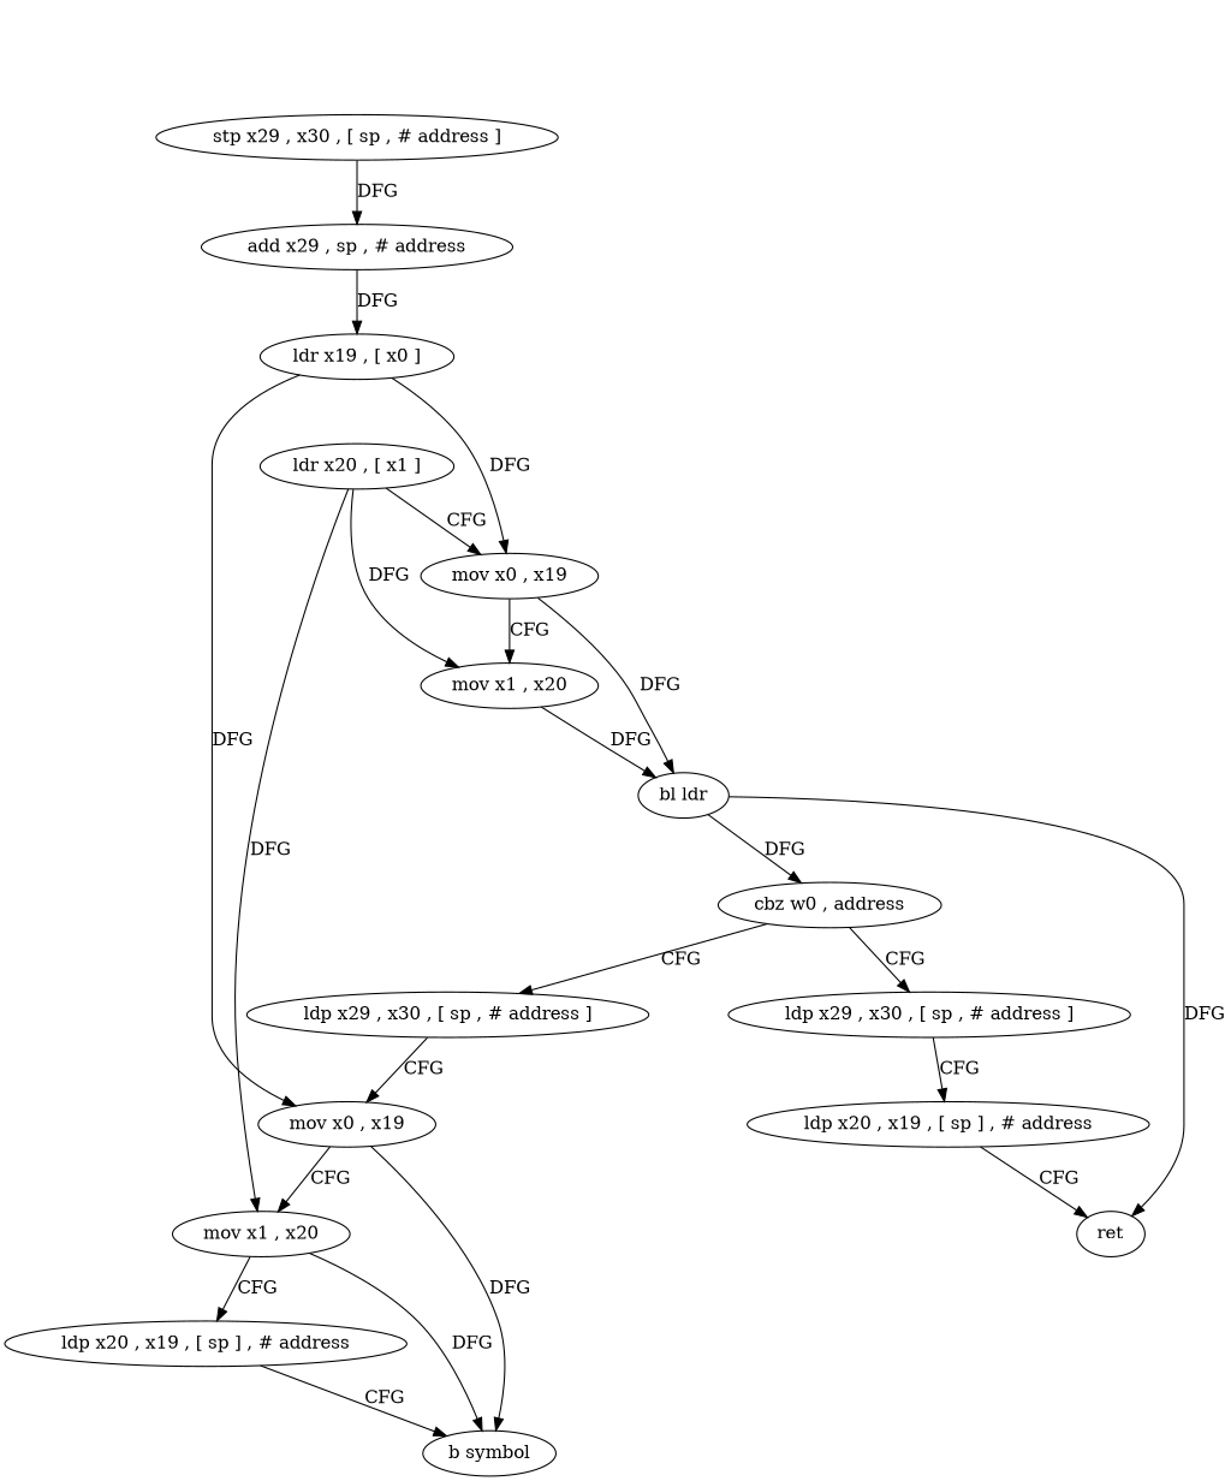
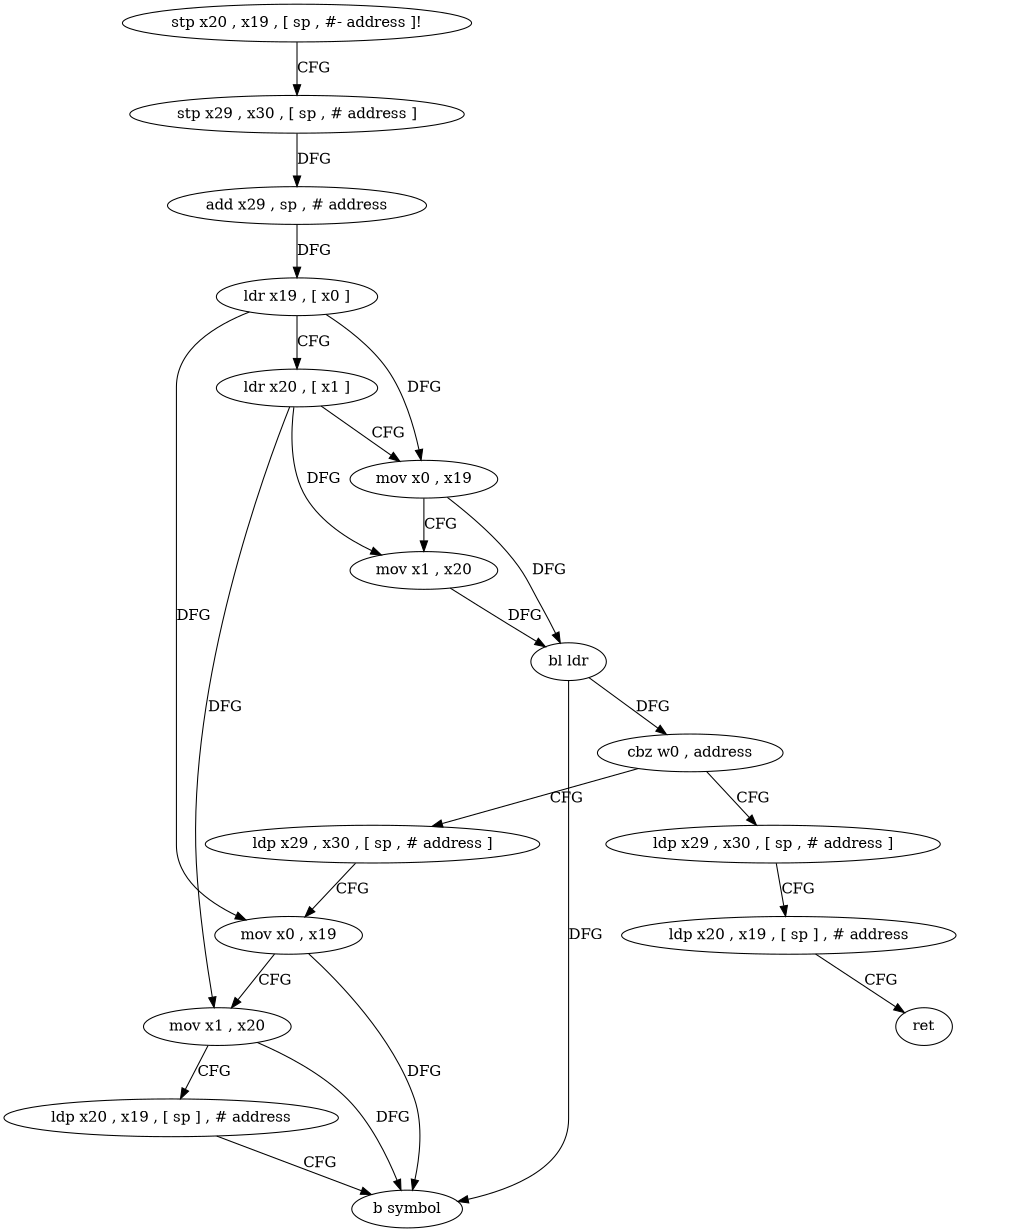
  digraph {
+   n1 [label="stp x20 , x19 , [ sp , #- address ]!"]
    n2 [label="stp x29 , x30 , [ sp , # address ]"]
    n3 [label="add x29 , sp , # address"]
    n4 [label="ldr x19 , [ x0 ]"]
    n5 [label="ldr x20 , [ x1 ]"]
    n6 [label="mov x0 , x19"]
    n7 [label="mov x0 , x19"]
    n8 [label="mov x1 , x20"]
    n9 [label="mov x1 , x20"]
    n10 [label="bl ldr"]
    n11 [label="b symbol"]
    n12 [label="ldp x20 , x19 , [ sp ] , # address"]
    n13 [label="cbz w0 , address"]
    n14 [label=ret]
    n15 [label="ldp x29 , x30 , [ sp , # address ]"]
    n16 [label="ldp x29 , x30 , [ sp , # address ]"]
    n17 [label="ldp x20 , x19 , [ sp ] , # address"]
+   n1 -> n2 [label=CFG]
    n2 -> n3 [label=DFG]
    n3 -> n4 [label=DFG]
+   n4 -> n5 [label=CFG]
    n4 -> n6 [label=DFG]
    n4 -> n7 [label=DFG]
    n5 -> n6 [label=CFG]
    n5 -> n8 [label=DFG]
    n5 -> n9 [label=DFG]
    n6 -> n8 [label=CFG]
    n6 -> n10 [label=DFG]
    n7 -> n9 [label=CFG]
    n7 -> n11 [label=DFG]
    n8 -> n10 [label=DFG]
    n9 -> n11 [label=DFG]
    n9 -> n12 [label=CFG]
    n10 -> n13 [label=DFG]
-   n10 -> n14 [label=DFG]
+   n10 -> n11 [label=DFG]
    n12 -> n11 [label=CFG]
    n13 -> n15 [label=CFG]
    n13 -> n16 [label=CFG]
    n15 -> n7 [label=CFG]
    n16 -> n17 [label=CFG]
    n17 -> n14 [label=CFG]
  }
